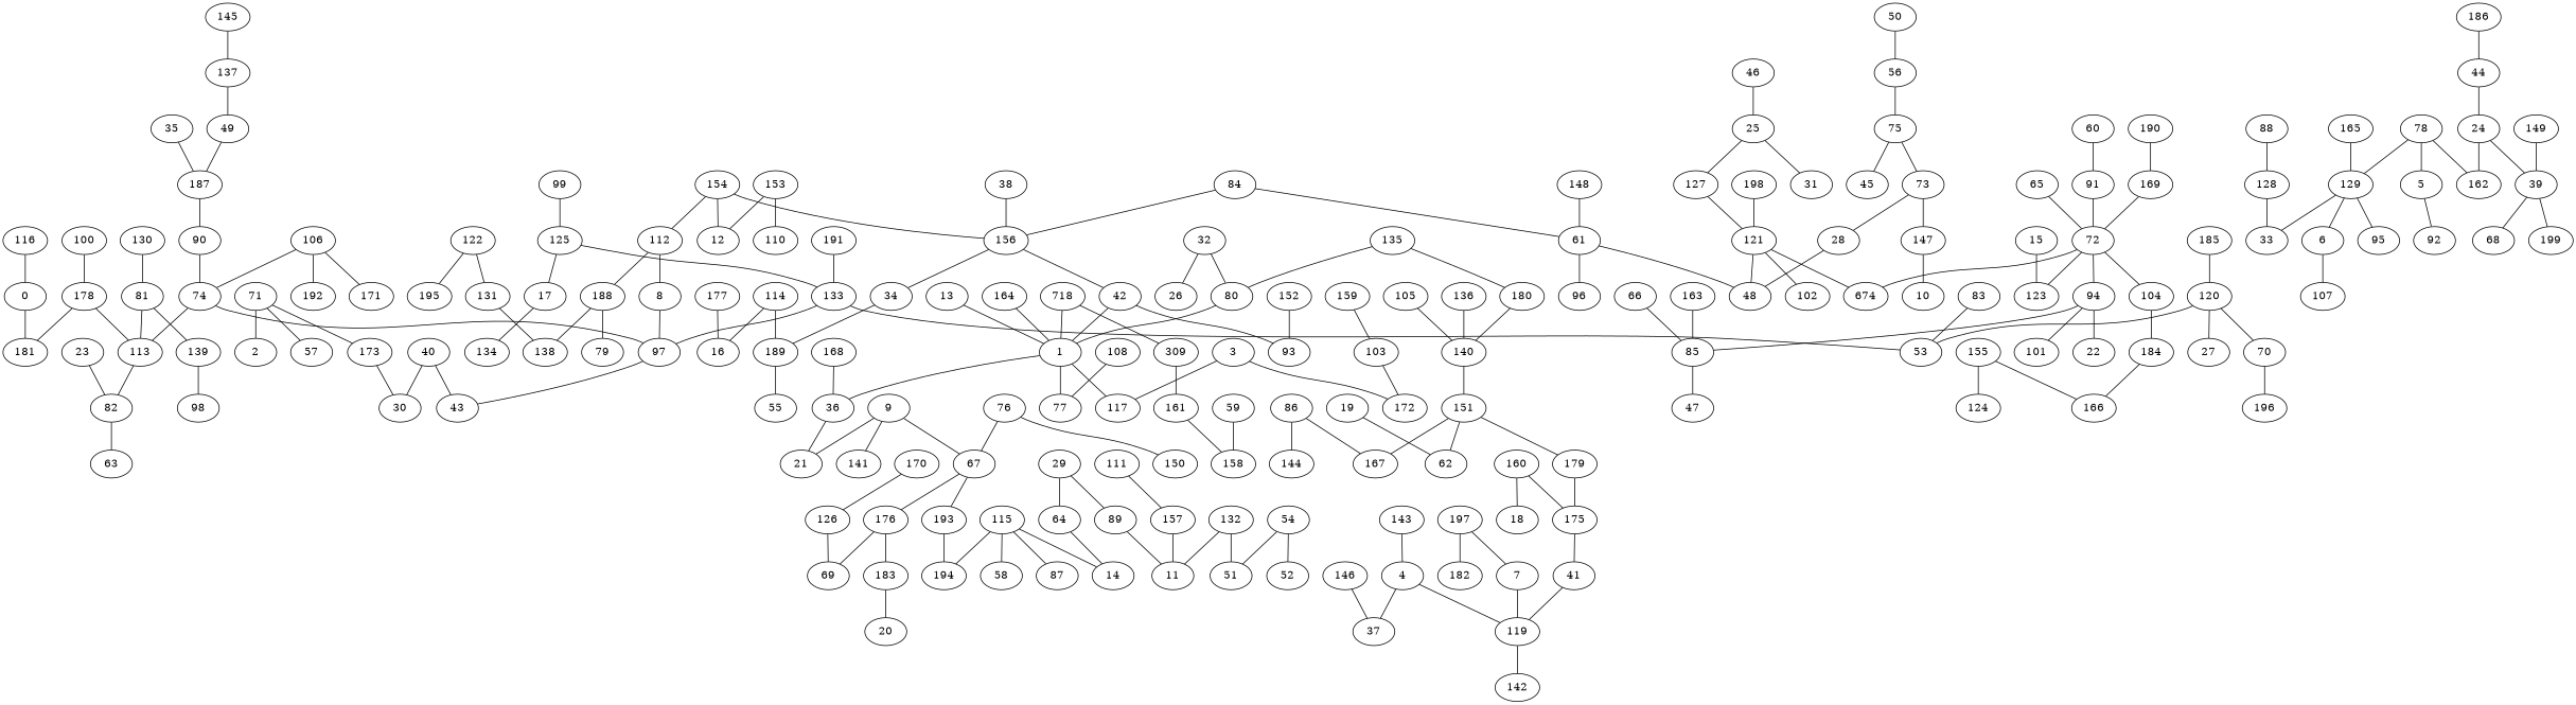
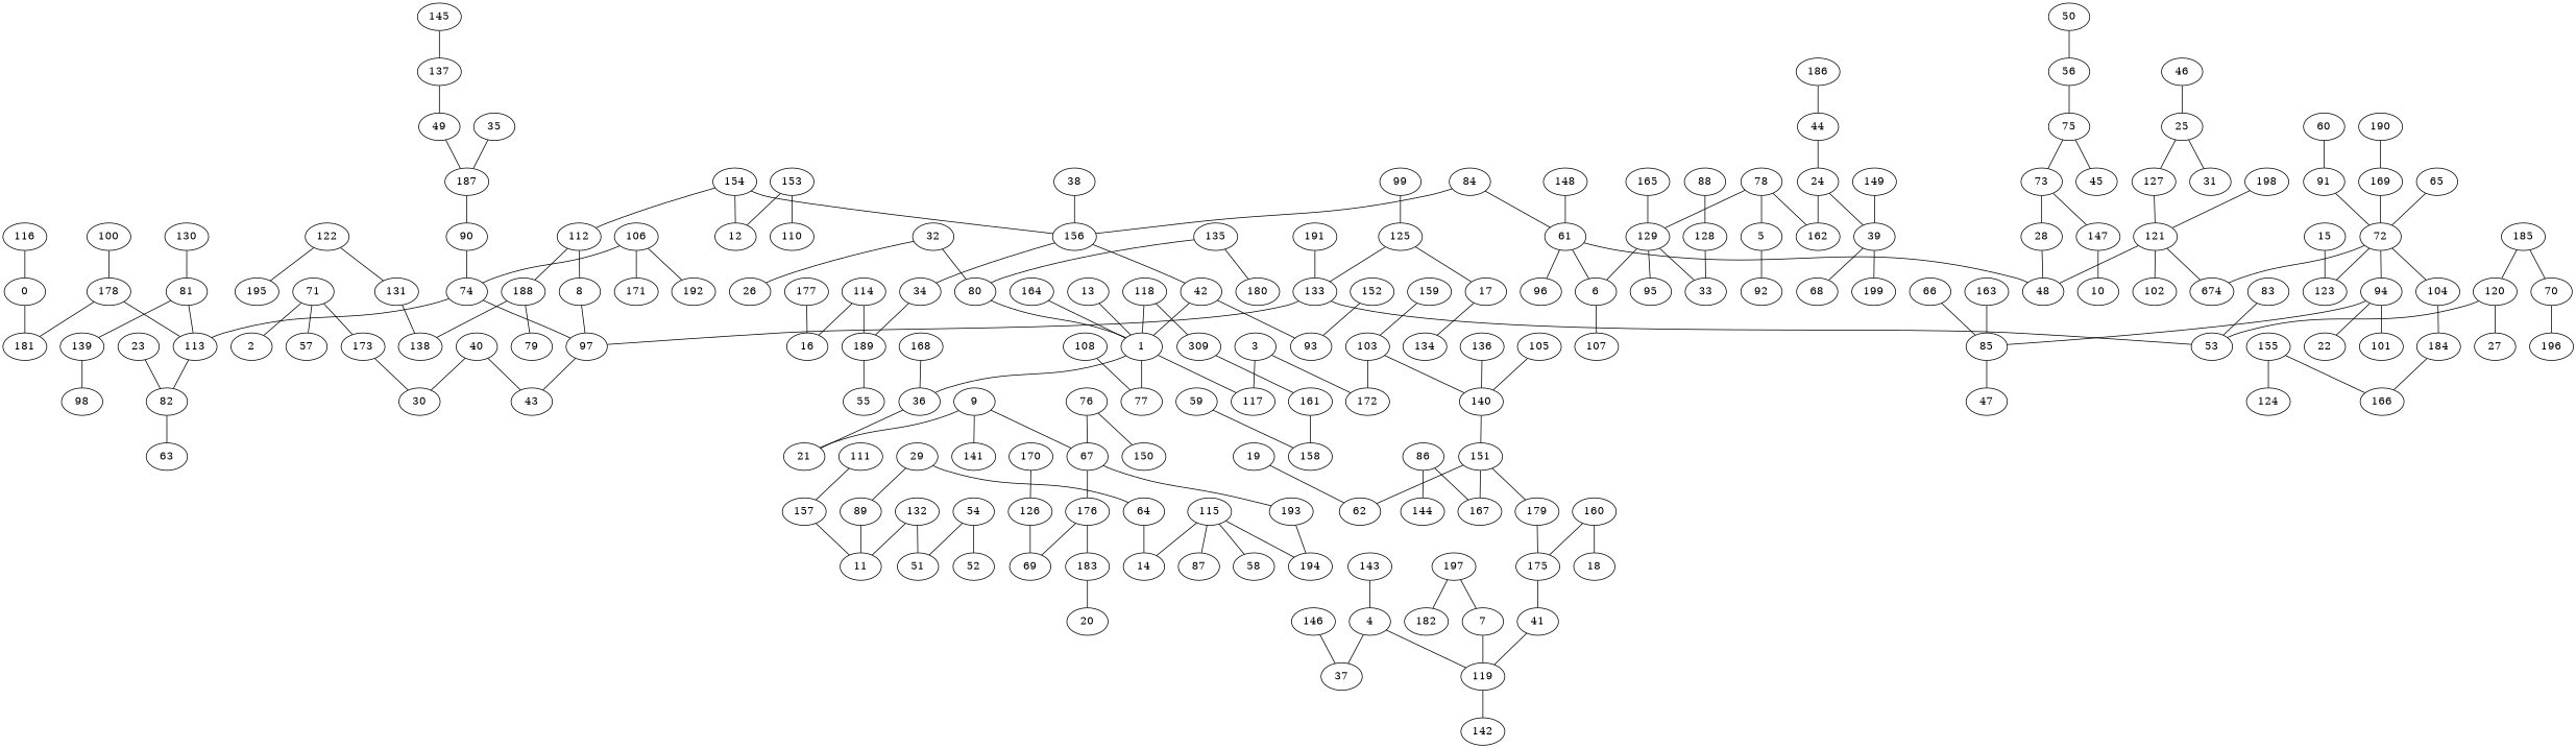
  graph {
    edge [Label=305.83]
    0 [Label="0 (0.00)"]
    181 [Label="181 (0.00)"]
    1 [Label="1 (0.00)"]
    36 [Label="36 (0.00)"]
    77 [Label="77 (0.00)"]
    117 [Label="117 (0.00)"]
    21 [Label="21 (0.00)"]
    2 [Label="2 (0.00)"]
    3 [Label="3 (0.00)"]
    172 [Label="172 (0.00)"]
    4 [Label="4 (0.00)"]
    37 [Label="37 (0.00)"]
    119 [Label="119 (0.00)"]
    142 [Label="142 (0.00)"]
    5 [Label="5 (0.00)"]
    92 [Label="92 (0.00)"]
    6 [Label="6 (0.00)"]
    107 [Label="107 (0.00)"]
    7 [Label="7 (0.00)"]
    8 [Label="8 (0.00)"]
    97 [Label="97 (0.00)"]
    43 [Label="43 (0.00)"]
    9 [Label="9 (0.00)"]
    67 [Label="67 (0.00)"]
    141 [Label="141 (0.00)"]
    176 [Label="176 (0.00)"]
    193 [Label="193 (0.00)"]
    10 [Label="10 (0.00)"]
    11 [Label="11 (0.00)"]
    12 [Label="12 (0.00)"]
    13 [Label="13 (0.00)"]
    14 [Label="14 (0.00)"]
    15 [Label="15 (0.00)"]
    123 [Label="123 (0.00)"]
    16 [Label="16 (0.00)"]
    17 [Label="17 (0.00)"]
    134 [Label="134 (0.00)"]
    18 [Label="18 (0.00)"]
    19 [Label="19 (0.00)"]
    62 [Label="62 (0.00)"]
    20 [Label="20 (0.00)"]
    22 [Label="22 (0.00)"]
    23 [Label="23 (0.00)"]
    82 [Label="82 (0.00)"]
    63 [Label="63 (0.00)"]
    24 [Label="24 (0.00)"]
    39 [Label="39 (0.00)"]
    162 [Label="162 (0.00)"]
    68 [Label="68 (0.00)"]
    199 [Label="199 (0.00)"]
    25 [Label="25 (0.00)"]
    31 [Label="31 (0.00)"]
    127 [Label="127 (0.00)"]
    121 [Label="121 (0.00)"]
    26 [Label="26 (0.00)"]
    27 [Label="27 (0.00)"]
    28 [Label="28 (0.00)"]
    48 [Label="48 (0.00)"]
    29 [Label="29 (0.00)"]
    64 [Label="64 (0.00)"]
    89 [Label="89 (0.00)"]
    30 [Label="30 (0.00)"]
    32 [Label="32 (0.00)"]
    80 [Label="80 (0.00)"]
    33 [Label="33 (0.00)"]
    34 [Label="34 (0.00)"]
    189 [Label="189 (0.00)"]
    55 [Label="55 (0.00)"]
    35 [Label="35 (0.00)"]
    187 [Label="187 (0.00)"]
    90 [Label="90 (0.00)"]
    38 [Label="38 (0.00)"]
    156 [Label="156 (0.00)"]
    42 [Label="42 (0.00)"]
    40 [Label="40 (0.00)"]
    41 [Label="41 (0.00)"]
    93 [Label="93 (0.00)"]
    44 [Label="44 (0.00)"]
    45 [Label="45 (0.00)"]
    46 [Label="46 (0.00)"]
    47 [Label="47 (0.00)"]
    49 [Label="49 (0.00)"]
    50 [Label="50 (0.00)"]
    56 [Label="56 (0.00)"]
    75 [Label="75 (0.00)"]
    51 [Label="51 (0.00)"]
    52 [Label="52 (0.00)"]
    53 [Label="53 (0.00)"]
    54 [Label="54 (0.00)"]
    73 [Label="73 (0.00)"]
    57 [Label="57 (0.00)"]
    58 [Label="58 (0.00)"]
    59 [Label="59 (0.00)"]
    158 [Label="158 (0.00)"]
    60 [Label="60 (0.00)"]
    91 [Label="91 (0.00)"]
    72 [Label="72 (0.00)"]
    61 [Label="61 (0.00)"]
    96 [Label="96 (0.00)"]
    65 [Label="65 (0.00)"]
    94 [Label="94 (0.00)"]
    104 [Label="104 (0.00)"]
    n103 [Label="174 (0.00)" label=674]
    66 [Label="66 (0.00)"]
    85 [Label="85 (0.00)"]
    69 [Label="69 (0.00)"]
    183 [Label="183 (0.00)"]
    194 [Label="194 (0.00)"]
    70 [Label="70 (0.00)"]
    196 [Label="196 (0.00)"]
    71 [Label="71 (0.00)"]
    173 [Label="173 (0.00)"]
    101 [Label="101 (0.00)"]
    184 [Label="184 (0.00)"]
    147 [Label="147 (0.00)"]
    74 [Label="74 (0.00)"]
    113 [Label="113 (0.00)"]
    76 [Label="76 (0.00)"]
    150 [Label="150 (0.00)"]
    78 [Label="78 (0.00)"]
    129 [Label="129 (0.00)"]
    95 [Label="95 (0.00)"]
    79 [Label="79 (0.00)"]
    81 [Label="81 (0.00)"]
    139 [Label="139 (0.00)"]
    98 [Label="98 (0.00)"]
    83 [Label="83 (0.00)"]
    84 [Label="84 (0.00)"]
    86 [Label="86 (0.00)"]
    144 [Label="144 (0.00)"]
    167 [Label="167 (0.00)"]
    87 [Label="87 (0.00)"]
    88 [Label="88 (0.00)"]
    128 [Label="128 (0.00)"]
    99 [Label="99 (0.00)"]
    125 [Label="125 (0.00)"]
    133 [Label="133 (0.00)"]
    100 [Label="100 (0.00)"]
    178 [Label="178 (0.00)"]
    102 [Label="102 (0.00)"]
    103 [Label="103 (0.00)"]
    166 [Label="166 (0.00)"]
    105 [Label="105 (0.00)"]
    140 [Label="140 (0.00)"]
    151 [Label="151 (0.00)"]
    106 [Label="106 (0.00)"]
    171 [Label="171 (0.00)"]
    192 [Label="192 (0.00)"]
    108 [Label="108 (0.00)"]
    n150 [Label="109 (0.00)" label=309]
    161 [Label="161 (0.00)"]
    110 [Label="110 (0.00)"]
    111 [Label="111 (0.00)"]
    157 [Label="157 (0.00)"]
    112 [Label="112 (0.00)"]
    188 [Label="188 (0.00)"]
    138 [Label="138 (0.00)"]
    114 [Label="114 (0.00)"]
    115 [Label="115 (0.00)"]
    116 [Label="116 (0.00)"]
-   118 [Label="118 (0.00)" label=718]
+   118 [Label="118 (0.00)"]
    120 [Label="120 (0.00)"]
    122 [Label="122 (0.00)"]
    131 [Label="131 (0.00)"]
    195 [Label="195 (0.00)"]
    124 [Label="124 (0.00)"]
    126 [Label="126 (0.00)"]
    130 [Label="130 (0.00)"]
    132 [Label="132 (0.00)"]
    135 [Label="135 (0.00)"]
    180 [Label="180 (0.00)"]
    136 [Label="136 (0.00)"]
    137 [Label="137 (0.00)"]
    179 [Label="179 (0.00)"]
    143 [Label="143 (0.00)"]
    145 [Label="145 (0.00)"]
    146 [Label="146 (0.00)"]
    148 [Label="148 (0.00)"]
    149 [Label="149 (0.00)"]
    175 [Label="175 (0.00)"]
    152 [Label="152 (0.00)"]
    153 [Label="153 (0.00)"]
    154 [Label="154 (0.00)"]
    155 [Label="155 (0.00)"]
    159 [Label="159 (0.00)"]
    160 [Label="160 (0.00)"]
    163 [Label="163 (0.00)"]
    164 [Label="164 (0.00)"]
    165 [Label="165 (0.00)"]
    168 [Label="168 (0.00)"]
    169 [Label="169 (0.00)"]
    170 [Label="170 (0.00)"]
    177 [Label="177 (0.00)"]
    182 [Label="182 (0.00)"]
    185 [Label="185 (0.00)"]
    186 [Label="186 (0.00)"]
    190 [Label="190 (0.00)"]
    191 [Label="191 (0.00)"]
    197 [Label="197 (0.00)"]
    198 [Label="198 (0.00)"]
    0 -- 181 [Label=232.43]
    1 -- 36 [Label=299.27]
    1 -- 77 [Label=154.09]
    1 -- 117 [Label=54.92]
    36 -- 21 [Label=1.97]
    3 -- 117 [Label=80.33]
    3 -- 172 [Label=22.14]
    4 -- 37 [Label=173.96]
    4 -- 119 [Label=16.42]
    119 -- 142 [Label=99.78]
    5 -- 92 [Label=48.62]
    6 -- 107 [Label=454.22]
    7 -- 119 [Label=152.20]
    8 -- 97 [Label=282.22]
    97 -- 43 [Label=233.82]
    9 -- 21 [Label=97.37]
    9 -- 67 [Label=85.28]
    9 -- 141 [Label=50.97]
    67 -- 176 [Label=105.80]
    67 -- 193 [Label=158.53]
    176 -- 69 [Label=92.46]
    176 -- 183 [Label=86.97]
    193 -- 194 [Label=286.06]
    13 -- 1 [Label=244.61]
    15 -- 123 [Label=600.40]
    17 -- 134 [Label=292.21]
    19 -- 62 [Label=96.63]
    23 -- 82 [Label=379.76]
    82 -- 63 [Label=565.58]
    24 -- 39 [Label=246.99]
    24 -- 162 [Label=355.14]
    39 -- 68 [Label=1.22]
    39 -- 199 [Label=246.83]
    25 -- 31 [Label=283.64]
    25 -- 127 [Label=383.15]
    127 -- 121 [Label=40.92]
    121 -- 48 [Label=15.72]
    121 -- n103 [Label=37.24]
    121 -- 102 [Label=418.96]
    28 -- 48 [Label=264.99]
    29 -- 64 [Label=174.94]
    29 -- 89 [Label=142.61]
    64 -- 14 [Label=305.61]
    89 -- 11 [Label=211.18]
    32 -- 26 [Label=536.69]
    32 -- 80 [Label=261.76]
    80 -- 1 [Label=67.44]
    34 -- 189 [Label=219.51]
    189 -- 55 [Label=128.82]
    35 -- 187 [Label=252.16]
    187 -- 90 [Label=50.08]
    90 -- 74 [Label=269.65]
    38 -- 156 [Label=390.91]
    156 -- 34 [Label=182.61]
    156 -- 42 [Label=143.61]
    42 -- 1 [Label=198.88]
    42 -- 93 [Label=407.45]
    40 -- 43 [Label=221.83]
    40 -- 30 [Label=231.14]
    41 -- 119 [Label=149.36]
    44 -- 24 [Label=598.54]
    46 -- 25 [Label=365.33]
    49 -- 187 [Label=310.91]
    50 -- 56 [Label=550.20]
    56 -- 75 [Label=57.55]
    75 -- 45 [Label=258.42]
    75 -- 73 [Label=237.76]
    54 -- 51 [Label=499.85]
    54 -- 52 [Label=240.72]
    73 -- 28 [Label=25.75]
    73 -- 147 [Label=362.12]
    59 -- 158 [Label=127.65]
    60 -- 91 [Label=373.97]
    91 -- 72 [Label=304.45]
    72 -- 123 [Label=76.30]
    72 -- 94 [Label=67.30]
    72 -- 104 [Label=268.37]
    72 -- n103 [Label=265.85]
+   61 -- 6 [Label=48.65]
    61 -- 48 [Label=56.71]
    61 -- 96 [Label=114.87]
    65 -- 72 [Label=225.22]
    94 -- 22 [Label=247.93]
    94 -- 85 [Label=302.76]
    94 -- 101 [Label=20.26]
    104 -- 184 [Label=38.70]
    66 -- 85 [Label=520.92]
    85 -- 47 [Label=97.09]
    183 -- 20 [Label=583.74]
    70 -- 196 [Label=294.23]
    71 -- 2 [Label=484.65]
    71 -- 57 [Label=205.17]
    71 -- 173 [Label=234.10]
    173 -- 30 [Label=257.05]
    184 -- 166 [Label=278.16]
    147 -- 10 [Label=616.05]
    74 -- 97 [Label=33.70]
    74 -- 113 [Label=98.22]
    113 -- 82 [Label=197.94]
    76 -- 67 [Label=246.01]
    76 -- 150 [Label=285.56]
    78 -- 5 [Label=33.76]
    78 -- 162 [Label=377.81]
    78 -- 129 [Label=114.03]
    129 -- 6 [Label=46.41]
    129 -- 33 [Label=296.00]
    129 -- 95 [Label=582.21]
    81 -- 113 [Label=247.45]
    81 -- 139 [Label=252.91]
    139 -- 98 [Label=253.40]
    83 -- 53 [Label=322.88]
    84 -- 156 [Label=119.04]
    84 -- 61 [Label=70.10]
    86 -- 144 [Label=267.74]
    86 -- 167 [Label=53.11]
    88 -- 128 [Label=157.56]
    128 -- 33 [Label=5.59]
    99 -- 125 [Label=322.42]
    125 -- 17 [Label=37.23]
    125 -- 133 [Label=65.61]
    133 -- 97 [Label=272.03]
    133 -- 53 [Label=321.39]
    100 -- 178 [Label=410.84]
    178 -- 181 [Label=46.60]
    178 -- 113 [Label=286.49]
    103 -- 172 [Label=256.49]
    105 -- 140 [Label=89.71]
    140 -- 151 [Label=128.85]
    151 -- 62 [Label=301.51]
    151 -- 167 [Label=45.01]
    151 -- 179 [Label=125.53]
    106 -- 74 [Label=50.46]
    106 -- 171 [Label=362.44]
    106 -- 192 [Label=96.36]
    108 -- 77 [Label=24.42]
    n150 -- 161 [Label=385.71]
    161 -- 158 [Label=387.06]
    111 -- 157 [Label=263.58]
    157 -- 11 [Label=528.71]
    112 -- 8 [Label=29.71]
    112 -- 188 [Label=268.44]
    188 -- 79 [Label=65.65]
    188 -- 138 [Label=41.23]
    114 -- 16 [Label=153.84]
    114 -- 189 [Label=190.58]
    115 -- 14 [Label=328.75]
    115 -- 58 [Label=124.55]
    115 -- 194 [Label=30.95]
    115 -- 87 [Label=373.07]
    116 -- 0 [Label=767.98]
    118 -- 1
    118 -- n150 [Label=45.75]
    120 -- 27 [Label=112.42]
    120 -- 53 [Label=376.42]
    122 -- 131 [Label=75.11]
    122 -- 195 [Label=202.37]
    131 -- 138 [Label=161.61]
    126 -- 69 [Label=235.35]
    130 -- 81 [Label=254.39]
    132 -- 11 [Label=43.36]
    132 -- 51 [Label=134.09]
    135 -- 80 [Label=21.16]
    135 -- 180 [Label=144.27]
-   180 -- 140 [Label=18.27]
+   103 -- 140 [Label=18.27]
    136 -- 140 [Label=128.88]
    137 -- 49 [Label=391.84]
    179 -- 175 [Label=206.71]
    143 -- 4 [Label=706.17]
    145 -- 137 [Label=112.83]
    146 -- 37 [Label=263.61]
    148 -- 61 [Label=76.00]
    149 -- 39 [Label=319.28]
    175 -- 41 [Label=287.92]
    152 -- 93 [Label=212.00]
    153 -- 12 [Label=286.85]
    153 -- 110 [Label=356.48]
    154 -- 12 [Label=390.72]
    154 -- 156 [Label=146.89]
    154 -- 112 [Label=20.12]
    155 -- 166 [Label=168.84]
    155 -- 124 [Label=679.34]
    159 -- 103 [Label=102.42]
    160 -- 18 [Label=262.85]
    160 -- 175 [Label=321.26]
    163 -- 85 [Label=165.72]
    164 -- 1 [Label=591.04]
    165 -- 129 [Label=297.81]
    168 -- 36
    169 -- 72 [Label=33.37]
    170 -- 126 [Label=365.59]
    177 -- 16 [Label=242.73]
-   120 -- 70 [Label=91.12]
+   185 -- 70 [Label=91.12]
    185 -- 120 [Label=191.15]
    186 -- 44 [Label=854.87]
    190 -- 169 [Label=293.34]
    191 -- 133 [Label=105.88]
    197 -- 7 [Label=116.76]
    197 -- 182 [Label=442.48]
    198 -- 121 [Label=774.83]
  }
